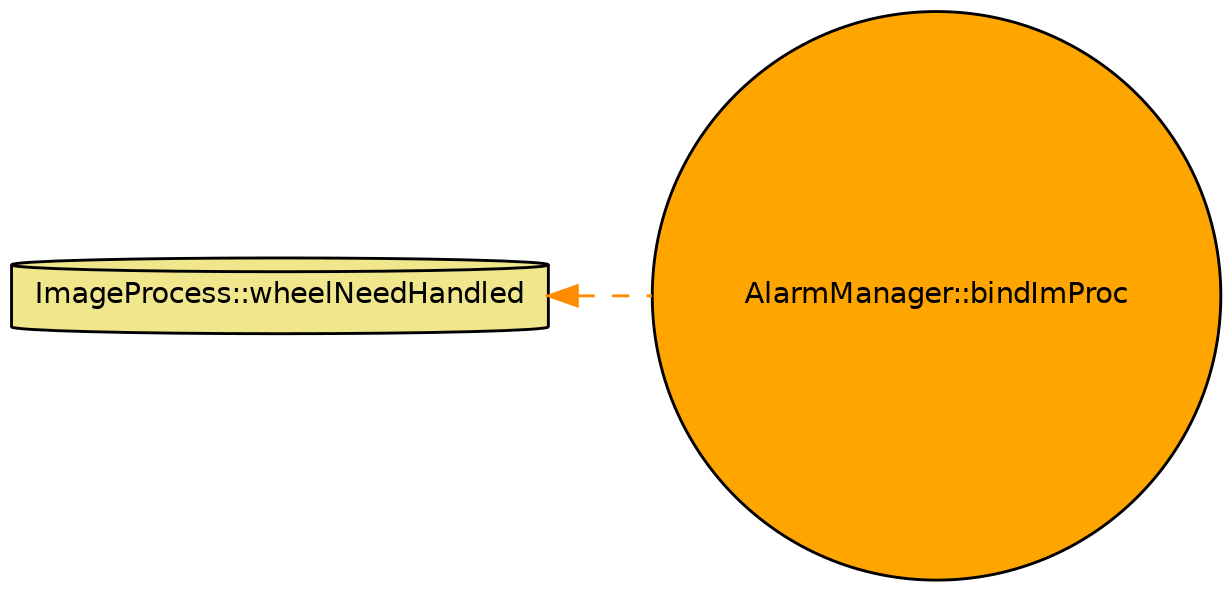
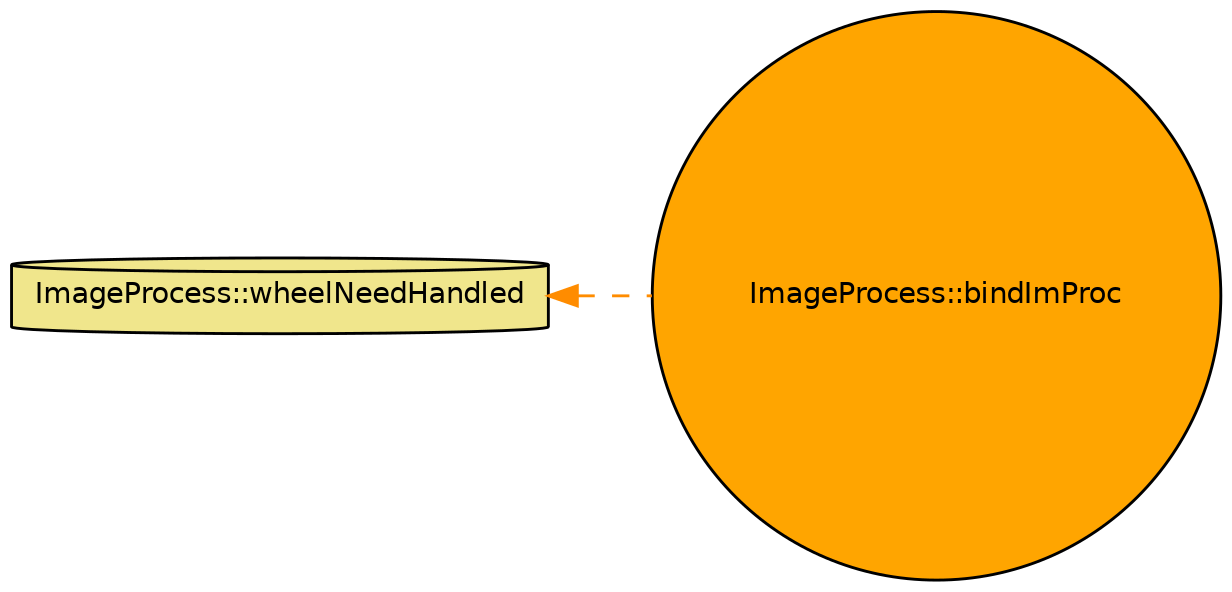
  digraph {
    rankdir=LR
    node [color=black fontname=Helvetica fontsize=10 style=filled]
    n1 [fillcolor=khaki fontcolor=black height=0.2 label="ImageProcess::wheelNeedHandled" shape=cylinder width=0.4]
-   n2 [fillcolor=orange height=0.2 label="AlarmManager::bindImProc" shape=circle width=0.4]
+   n2 [fillcolor=orange height=0.2 label="ImageProcess::bindImProc" shape=circle width=0.4]
    n1 -> n2 [color=darkorange dir=back fontname=Helvetica fontsize=10 labelfontname=Helvetica labelfontsize=10 style=dashed]
  }
